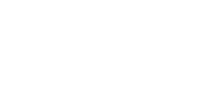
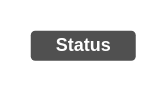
  <mxCell id="0" />
  <mxCell id="1" parent="0" />
+ <mxCell id="2" value="&lt;font color=&quot;#ffffff&quot; style=&quot;font-size: 12px&quot;&gt;Status&lt;/font&gt;" style="dashed=0;html=1;rounded=1;fontSize=12;align=center;fontStyle=1;strokeWidth=2;fontColor=#42526E;fillColor=#505050;strokeColor=none;" vertex="1" parent="1"><mxGeometry x="20" y="20" width="70" height="20" as="geometry" /></mxCell>
